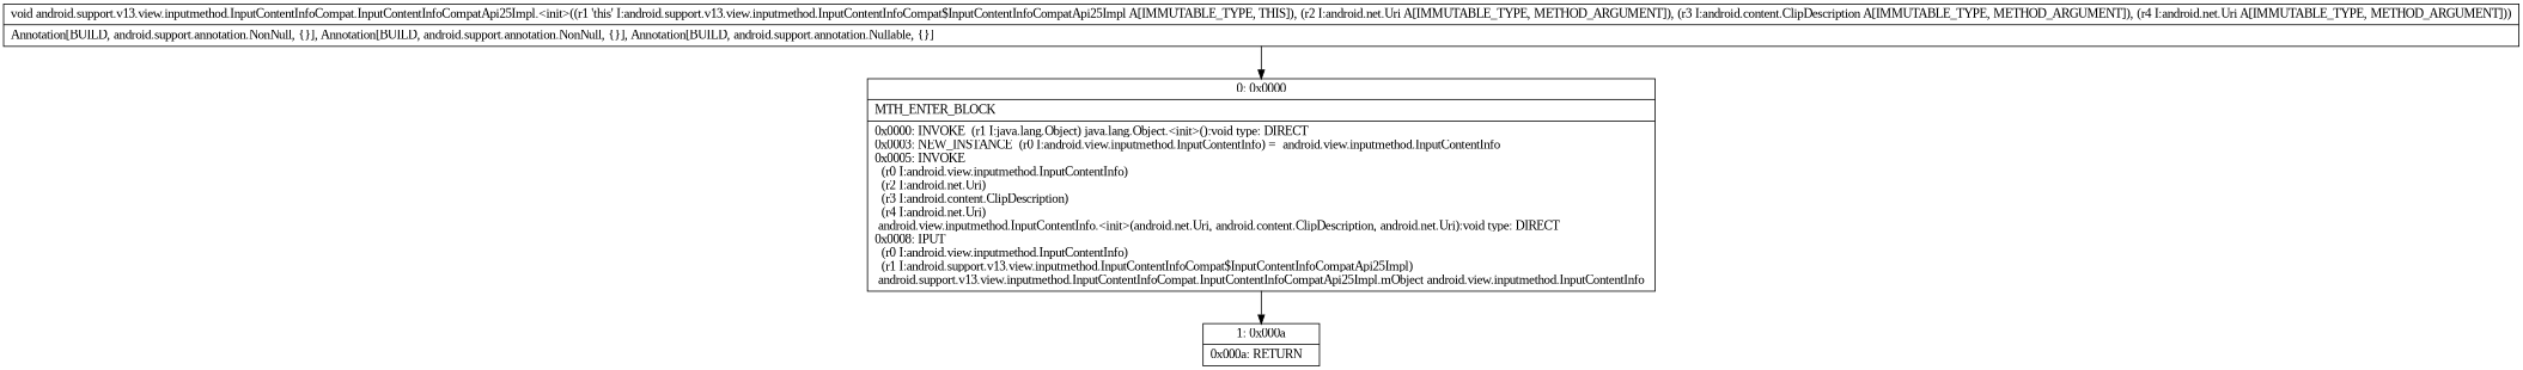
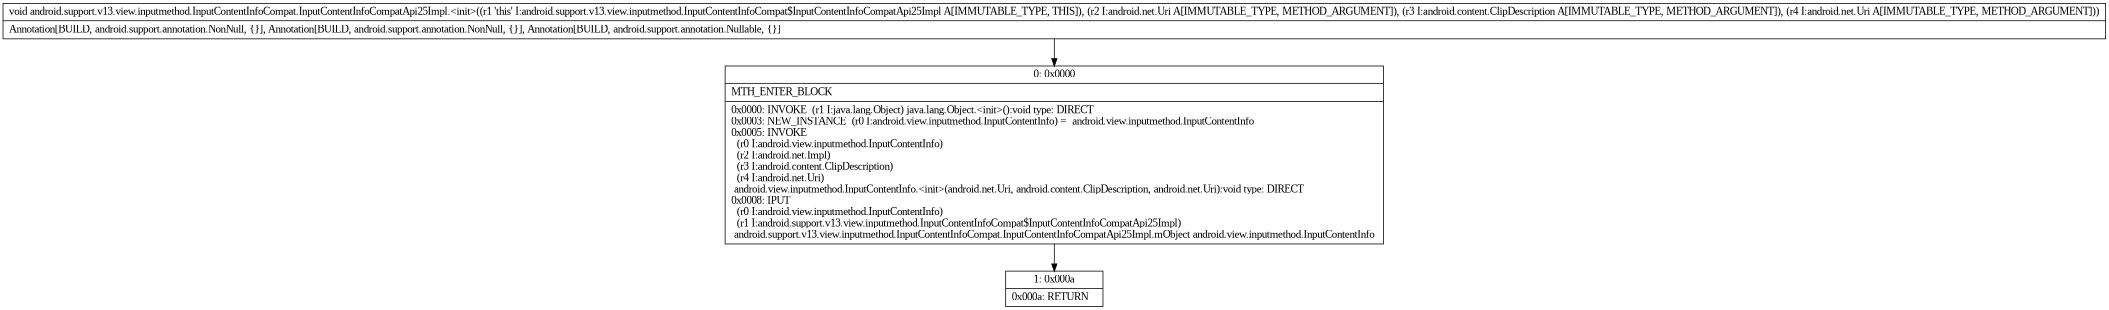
  digraph {
    fontname="Liberation Serif"
    node [shape=record fontname="Liberation Serif"]
    edge [fontname="Liberation Serif"]
-   n1 [label="{0\:\ 0x0000|MTH_ENTER_BLOCK\l|0x0000: INVOKE  (r1 I:java.lang.Object) java.lang.Object.\<init\>():void type: DIRECT \l0x0003: NEW_INSTANCE  (r0 I:android.view.inputmethod.InputContentInfo) =  android.view.inputmethod.InputContentInfo \l0x0005: INVOKE  \l  (r0 I:android.view.inputmethod.InputContentInfo)\l  (r2 I:android.net.Uri)\l  (r3 I:android.content.ClipDescription)\l  (r4 I:android.net.Uri)\l android.view.inputmethod.InputContentInfo.\<init\>(android.net.Uri, android.content.ClipDescription, android.net.Uri):void type: DIRECT \l0x0008: IPUT  \l  (r0 I:android.view.inputmethod.InputContentInfo)\l  (r1 I:android.support.v13.view.inputmethod.InputContentInfoCompat$InputContentInfoCompatApi25Impl)\l android.support.v13.view.inputmethod.InputContentInfoCompat.InputContentInfoCompatApi25Impl.mObject android.view.inputmethod.InputContentInfo \l}"]
+   n1 [label="{0\:\ 0x0000|MTH_ENTER_BLOCK\l|0x0000: INVOKE  (r1 I:java.lang.Object) java.lang.Object.\<init\>():void type: DIRECT \l0x0003: NEW_INSTANCE  (r0 I:android.view.inputmethod.InputContentInfo) =  android.view.inputmethod.InputContentInfo \l0x0005: INVOKE  \l  (r0 I:android.view.inputmethod.InputContentInfo)\l  (r2 I:android.net.Impl)\l  (r3 I:android.content.ClipDescription)\l  (r4 I:android.net.Uri)\l android.view.inputmethod.InputContentInfo.\<init\>(android.net.Uri, android.content.ClipDescription, android.net.Uri):void type: DIRECT \l0x0008: IPUT  \l  (r0 I:android.view.inputmethod.InputContentInfo)\l  (r1 I:android.support.v13.view.inputmethod.InputContentInfoCompat$InputContentInfoCompatApi25Impl)\l android.support.v13.view.inputmethod.InputContentInfoCompat.InputContentInfoCompatApi25Impl.mObject android.view.inputmethod.InputContentInfo \l}"]
    n2 [label="{1\:\ 0x000a|0x000a: RETURN   \l}"]
    n3 [label="{void android.support.v13.view.inputmethod.InputContentInfoCompat.InputContentInfoCompatApi25Impl.\<init\>((r1 'this' I:android.support.v13.view.inputmethod.InputContentInfoCompat$InputContentInfoCompatApi25Impl A[IMMUTABLE_TYPE, THIS]), (r2 I:android.net.Uri A[IMMUTABLE_TYPE, METHOD_ARGUMENT]), (r3 I:android.content.ClipDescription A[IMMUTABLE_TYPE, METHOD_ARGUMENT]), (r4 I:android.net.Uri A[IMMUTABLE_TYPE, METHOD_ARGUMENT]))  | Annotation[BUILD, android.support.annotation.NonNull, \{\}], Annotation[BUILD, android.support.annotation.NonNull, \{\}], Annotation[BUILD, android.support.annotation.Nullable, \{\}]\l}"]
    n1 -> n2
    n3 -> n1
  }
